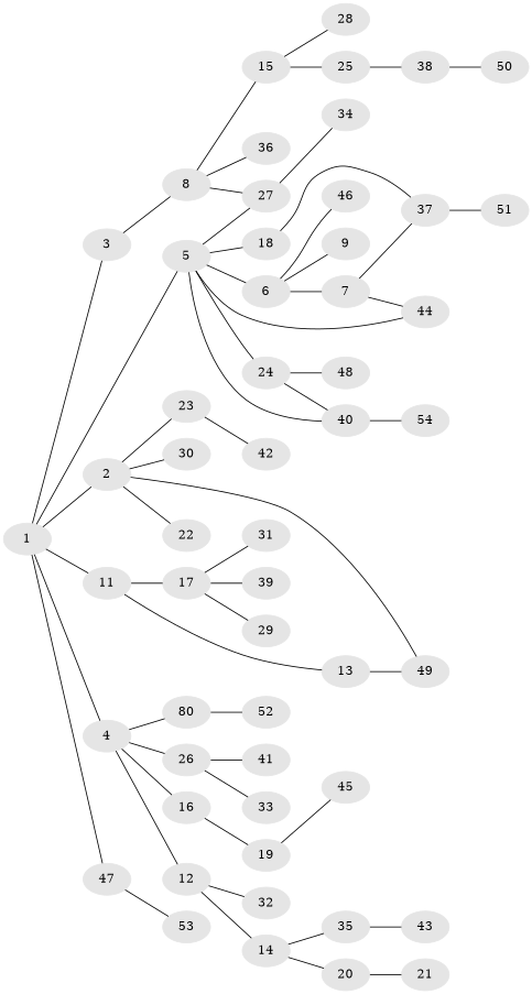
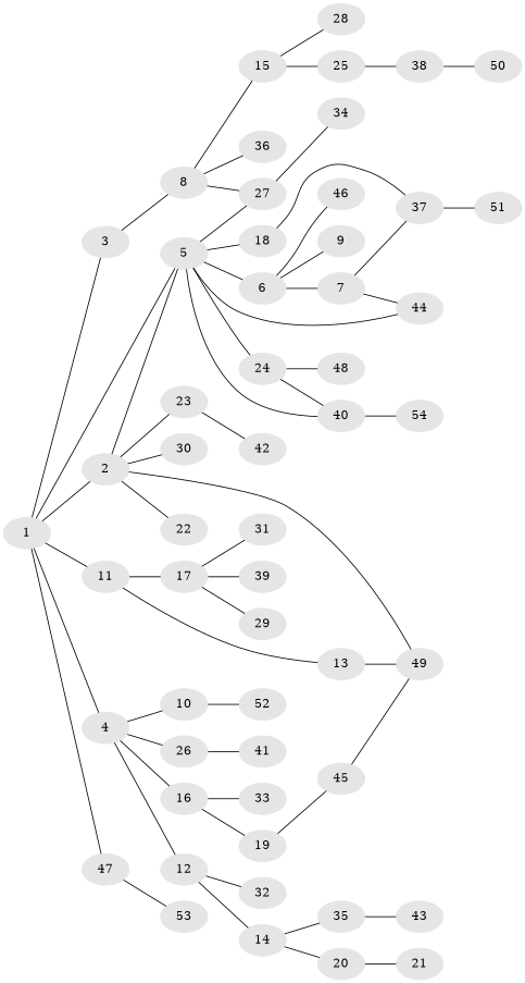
  graph {
    rankdir=LR
    node [color=gray90 style=filled]
    edge [weight=1.0]
    1
    2
    3
    4
    5
    11
    47
    22
    23
    30
    49
    8
-   10 [label=80]
+   10
    12
    16
    26
    24
    6
    18
    27
    40
    44
    13
    17
    53
    42
    15
    36
    52
    14
    32
    19
    33
    48
    41
    7
    9
    46
    37
    34
    51
    54
    25
    28
    29
    31
    39
    20
    35
    21
    43
    38
    45
    50
    1 -- 2
    1 -- 3
    1 -- 4
    1 -- 5
    1 -- 11
    1 -- 47
+   2 -- 5
    2 -- 22
    2 -- 23
    2 -- 30
    2 -- 49
    3 -- 8
    4 -- 10 [weight=2.0]
    4 -- 12
    4 -- 16
    4 -- 26
    5 -- 24
    5 -- 6
    5 -- 18 [weight=5.0]
    5 -- 27
    5 -- 40
    5 -- 44
    11 -- 13
    11 -- 17
    47 -- 53
    23 -- 42
    8 -- 27
    8 -- 15
    8 -- 36
    10 -- 52
    12 -- 14
    12 -- 32
    16 -- 19
-   26 -- 33
+   16 -- 33
    26 -- 41
    24 -- 40
    24 -- 48
    6 -- 7
    6 -- 9
    6 -- 46
    18 -- 37
    27 -- 34
    40 -- 54
    13 -- 49
    17 -- 29
    17 -- 31
    17 -- 39
    15 -- 25
    15 -- 28
    14 -- 20
    14 -- 35
    19 -- 45
    7 -- 44
    7 -- 37
    37 -- 51 [weight=3.0]
    25 -- 38 [weight=2.0]
    20 -- 21
    35 -- 43
    38 -- 50
+   45 -- 49
  }
